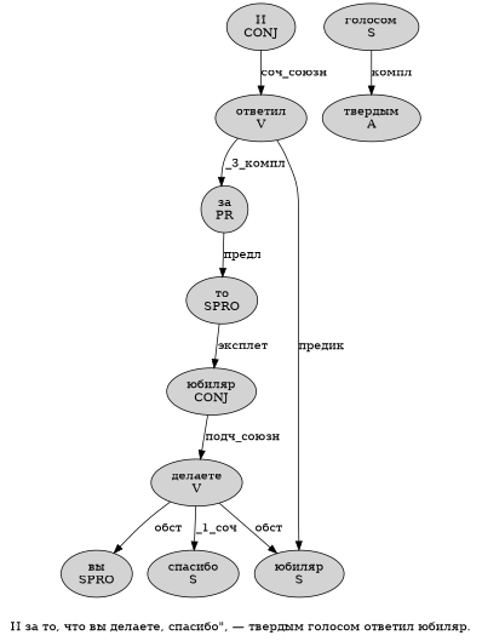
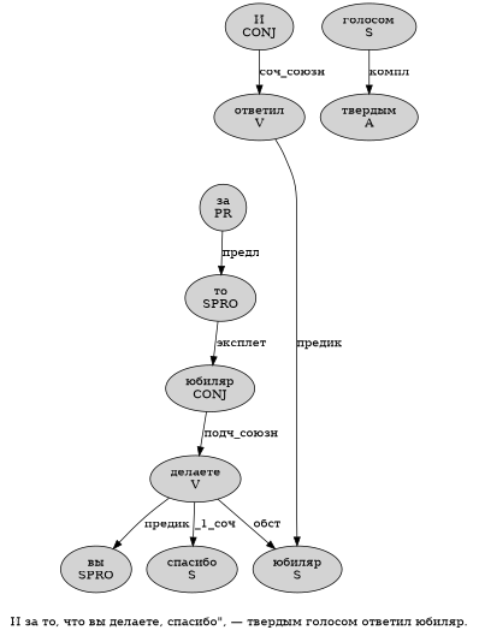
  digraph {
    label="И за то, что вы делаете, спасибо\", — твердым голосом ответил юбиляр."
    node [fillcolor=lightgray penwidth=1 shape=ellipse style=filled]
    n1 [label="И\nCONJ"]
    n2 [label="ответил\nV"]
    n3 [label="за\nPR"]
    n4 [label="юбиляр\nS"]
    n5 [label="то\nSPRO"]
    n6 [label="юбиляр\nCONJ"]
    n7 [label="делаете\nV"]
    n8 [label="вы\nSPRO"]
    n9 [label="спасибо\nS"]
    n10 [label="голосом\nS"]
    n11 [label="твердым\nA"]
    n1 -> n2 [label="соч_союзн"]
-   n2 -> n3 [label="_3_компл"]
    n2 -> n4 [label="предик"]
    n3 -> n5 [label="предл"]
    n5 -> n6 [label="эксплет"]
    n6 -> n7 [label="подч_союзн"]
    n7 -> n4 [label="обст"]
-   n7 -> n8 [label="обст"]
+   n7 -> n8 [label="предик"]
    n7 -> n9 [label="_1_соч"]
    n10 -> n11 [label="компл"]
  }
